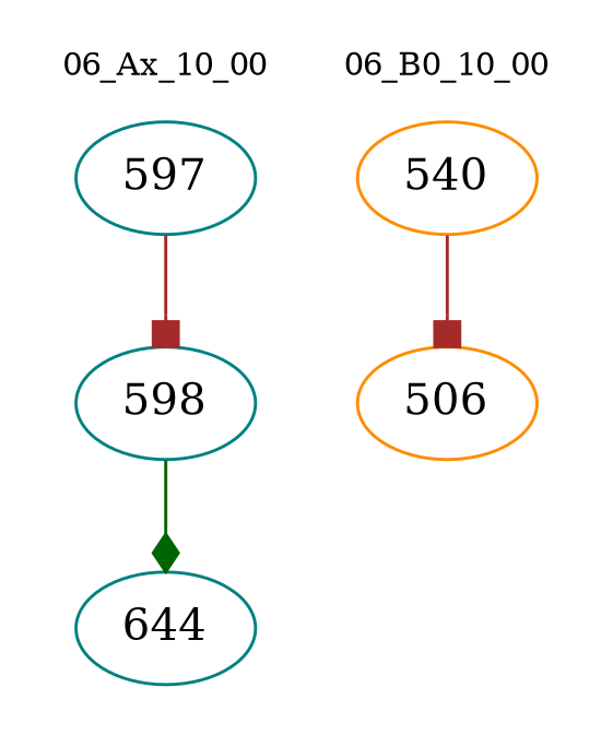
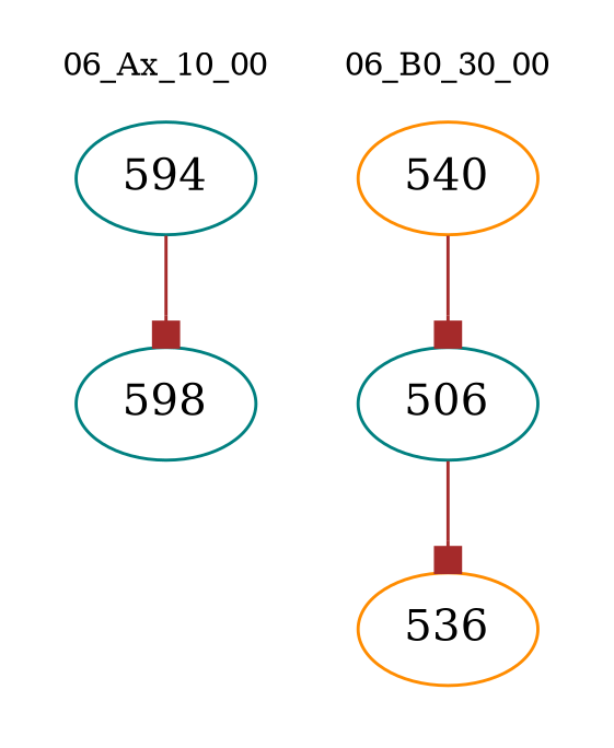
  digraph {
    node [color=teal]
    edge [arrowhead=box color=brown]
-   n1 [label=597]
+   n1 [label=594]
    n2 [label=598]
-   n3 [label=644]
    n4 [color=darkorange label=540]
-   n5 [color=darkorange label=506]
+   n5 [label=506]
+   n6 [color=darkorange label=536]
    subgraph cluster_1 {
      color=white
      fontsize=10
      label="06_Ax_10_00"
      n1
      n2
-     n3
    }
    subgraph cluster_2 {
      color=white
      fontsize=10
-     label="06_B0_10_00"
+     label="06_B0_30_00"
      n4
      n5
+     n6
    }
    n1 -> n2
-   n2 -> n3 [arrowhead=diamond color=darkgreen]
    n4 -> n5
+   n5 -> n6
  }
